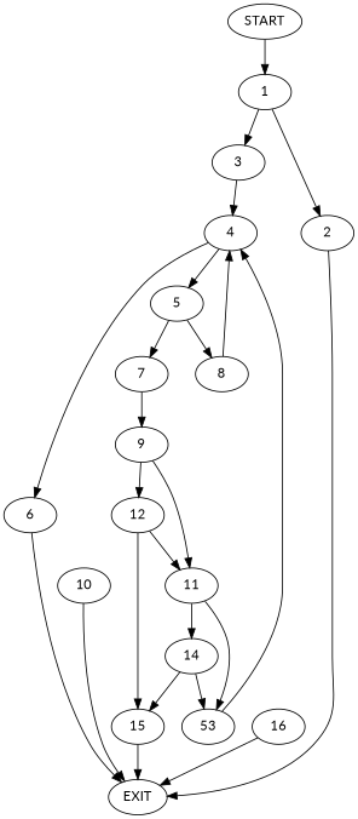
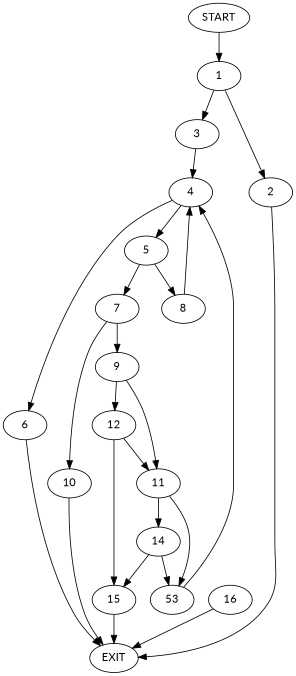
  digraph {
    fontname=Lato
    node [fontname=Lato]
    edge [fontname=Lato]
    n1 [label=START]
    1
    2
    3
    n5 [label=EXIT]
    4
    5
    6
    7
    8
    9
    10
    11
    12
    n15 [label=53]
    14
    15
    16
    n1 -> 1
    1 -> 2
    1 -> 3
    2 -> n5
    3 -> 4
    4 -> 5
    4 -> 6
    5 -> 7
    5 -> 8
    6 -> n5
    7 -> 9
+   7 -> 10
    8 -> 4
    9 -> 11
    9 -> 12
    10 -> n5
    11 -> n15
    11 -> 14
    12 -> 11
    12 -> 15
    n15 -> 4
    14 -> n15
    14 -> 15
    15 -> n5
    16 -> n5
  }
